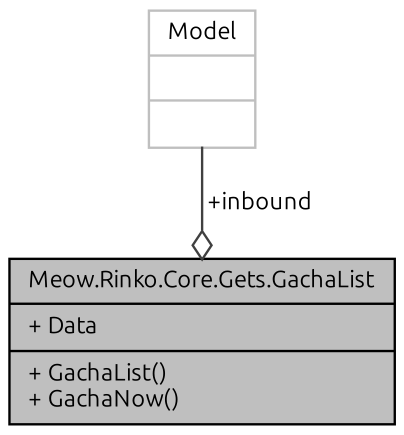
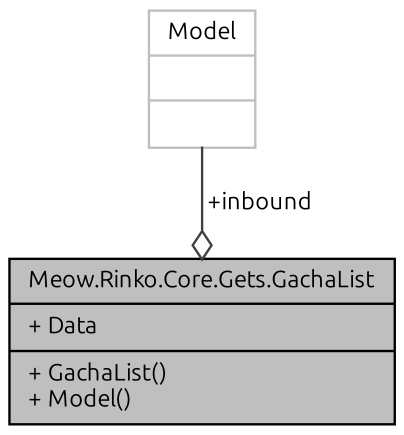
  digraph {
    fontname=Ubuntu
    node [fontname=Ubuntu fontsize=10 shape=record style=filled]
-   n1 [color=black fillcolor=grey75 fontcolor=black height=0.2 label="{Meow.Rinko.Core.Gets.GachaList\n|+ Data\l|+ GachaList()\l+ GachaNow()\l}" width=0.4]
+   n1 [color=black fillcolor=grey75 fontcolor=black height=0.2 label="{Meow.Rinko.Core.Gets.GachaList\n|+ Data\l|+ GachaList()\l+ Model()\l}" width=0.4]
    n2 [color=grey75 fillcolor=white height=0.2 label="{Model\n||}" width=0.4]
    n2 -> n1 [arrowhead=odiamond color=grey25 fontname=Ubuntu fontsize=10 label=" +inbound" labelfontname=Helvetica labelfontsize=10 style=solid]
  }
